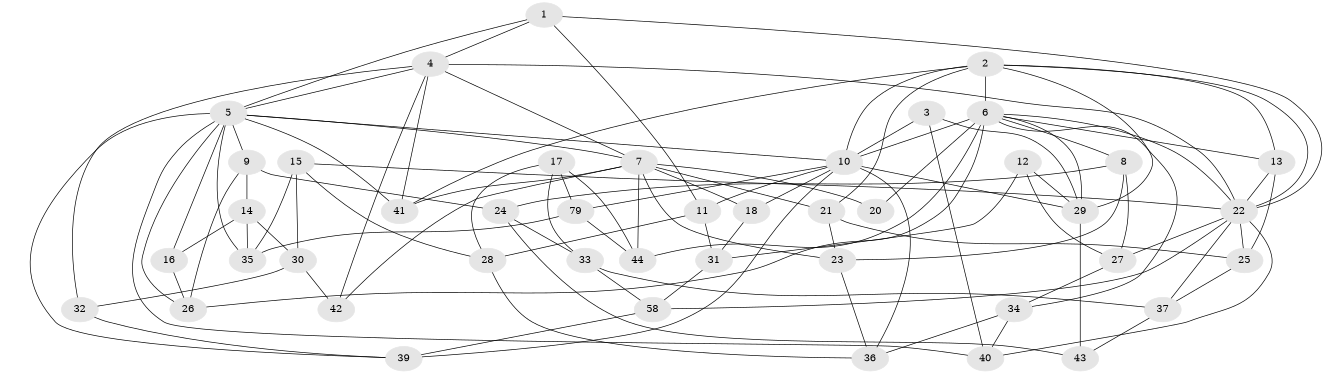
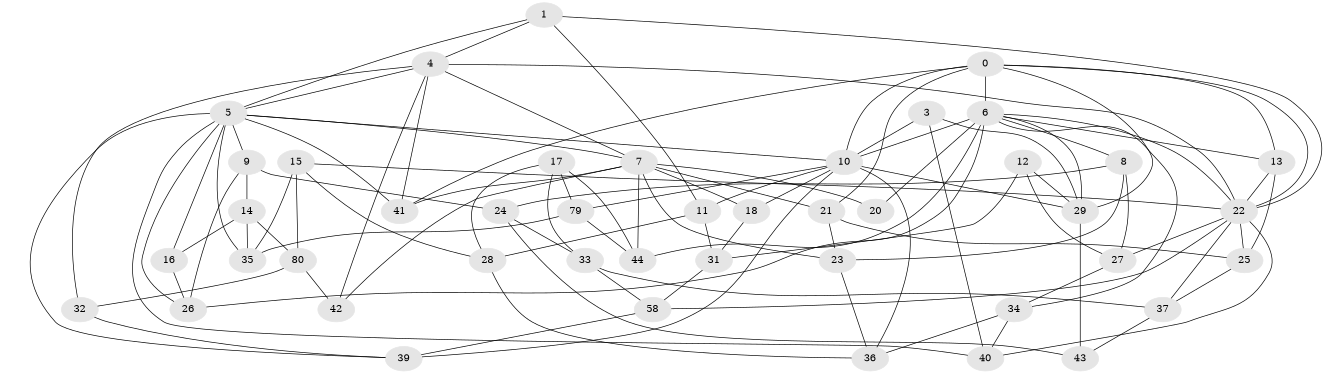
  graph {
    node [color=gray90 style=filled]
    edge [weight=1.0]
    1
    4
    5
    11
    22
    7
    41
    32
    42
    10
    40
    9
    16
    26
    35
    39
    28
    31
    27
    25
    37
    n22 [label=58]
-   2
+   2 [label=0]
    6
    13
    21
    29
    8
    20
    34
    44
    18
    23
    n34 [label=79]
    36
    43
    3
    24
    14
    33
-   30
+   30 [label=80]
    12
    15
    17
    1 -- 4 [weight=2.0]
    1 -- 5
    1 -- 11
    1 -- 22 [weight=2.0]
    4 -- 5
    4 -- 22
    4 -- 7 [weight=2.0]
    4 -- 41
    4 -- 32
    4 -- 42 [weight=2.0]
    5 -- 7
    5 -- 41
    5 -- 10
    5 -- 40
    5 -- 9
    5 -- 16 [weight=2.0]
    5 -- 26
    5 -- 35
    5 -- 39
    11 -- 28
    11 -- 31
    22 -- 40
    22 -- 27
    22 -- 25
    22 -- 37
    22 -- n22
    7 -- 41
    7 -- 42
    7 -- 21
    7 -- 20
    7 -- 44
    7 -- 18 [weight=2.0]
    7 -- 23
    32 -- 39
    10 -- 11
    10 -- 39
    10 -- 29
    10 -- 18
    10 -- n34
    10 -- 36
    9 -- 26
    9 -- 24
    9 -- 14
    16 -- 26
    28 -- 36
    31 -- n22
    27 -- 34
    25 -- 37
    37 -- 43
    n22 -- 39
    2 -- 22
    2 -- 41
    2 -- 10 [weight=2.0]
    2 -- 6
    2 -- 13
    2 -- 21
    2 -- 29 [weight=2.0]
    6 -- 22
    6 -- 10
    6 -- 26
    6 -- 13
    6 -- 29
    6 -- 8
    6 -- 20 [weight=3.0]
    6 -- 34
    6 -- 44
    13 -- 22
    13 -- 25
    21 -- 25
    21 -- 23
    29 -- 43 [weight=2.0]
    8 -- 27
    8 -- 23
    8 -- 24
    34 -- 40
    34 -- 36
    18 -- 31
    23 -- 36
    n34 -- 35
    n34 -- 44
    3 -- 10 [weight=2.0]
    3 -- 40
    3 -- 29
    24 -- 43
    24 -- 33
    14 -- 16
    14 -- 35
    14 -- 30
    33 -- 37
    33 -- n22
    30 -- 32
    30 -- 42
    12 -- 31
    12 -- 27
    12 -- 29
    15 -- 22
    15 -- 35
    15 -- 28
    15 -- 30
    17 -- 28
    17 -- 44
    17 -- n34
    17 -- 33
  }
